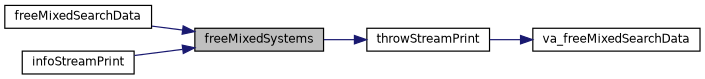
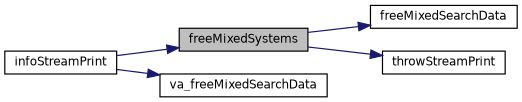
  digraph {
    rankdir=LR
    node [color=black fillcolor=white fontname=Helvetica fontsize=10 shape=record style=filled]
    edge [color=midnightblue fontname=Helvetica fontsize=10 labelfontname=Helvetica labelfontsize=10 style=solid]
    n1 [fillcolor=grey75 fontcolor=black height=0.2 label=freeMixedSystems width=0.4]
    n2 [height=0.2 label=freeMixedSearchData width=0.4]
    n3 [height=0.2 label=throwStreamPrint width=0.4]
    n4 [height=0.2 label=infoStreamPrint width=0.4]
    n5 [height=0.2 label=va_freeMixedSearchData width=0.4]
-   n2 -> n1
+   n1 -> n2
    n1 -> n3
-   n3 -> n5
+   n4 -> n5
    n4 -> n1
  }
